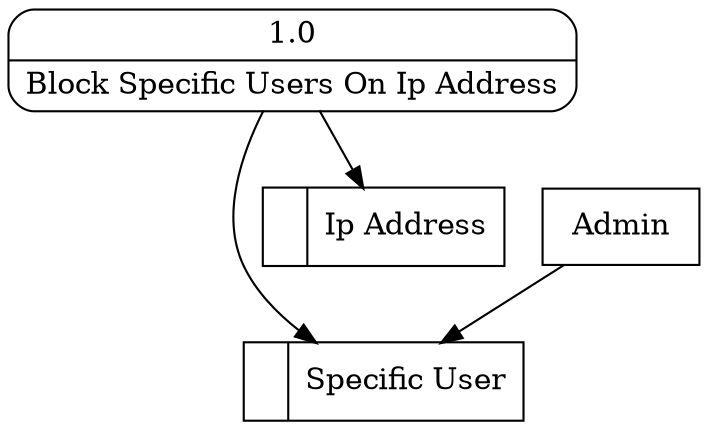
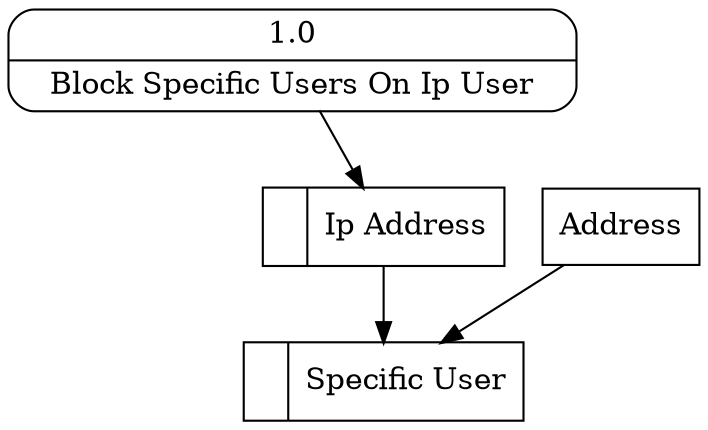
  digraph {
    node [shape=record]
    n1 [label="<f0>  |<f1> Specific User "]
    n2 [label="<f0>  |<f1> Ip Address "]
-   n3 [label=Admin shape=box]
-   n4 [label="{<f0> 1.0|<f1> Block Specific Users On Ip Address }" shape=Mrecord]
+   n3 [label=Address shape=box]
+   n4 [label="{<f0> 1.0|<f1> Block Specific Users On Ip User }" shape=Mrecord]
    n3 -> n1
-   n4 -> n1
+   n2 -> n1
    n4 -> n2
  }
